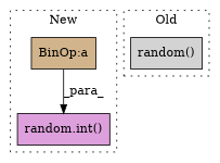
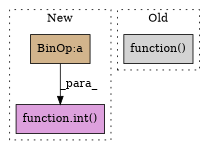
  digraph {
    node [a=75 shape=box style=filled]
-   n1 [l="4,1" label="random.int()" s="4135,4160" fillcolor=plum]
+   n1 [l="4,1" label="function.int()" s="4135,4160" fillcolor=plum]
    n2 [a=82 l=3 label="BinOp:a" s=4146 fillcolor=tan]
-   n3 [l=15 label="random()" s=3607 fillcolor=lightgrey]
+   n3 [l=15 label="function()" s=3607 fillcolor=lightgrey]
    subgraph cluster_1 {
      label=New
      style=dotted
      n1
      n2
    }
    subgraph cluster_2 {
      label=Old
      style=dotted
      n3
    }
    n2 -> n1 [label=_para_ style=solid]
  }
